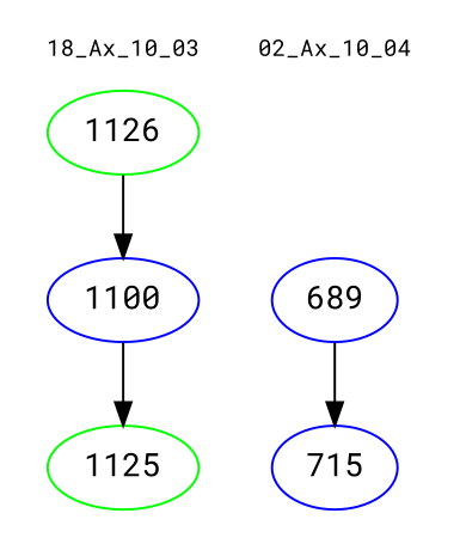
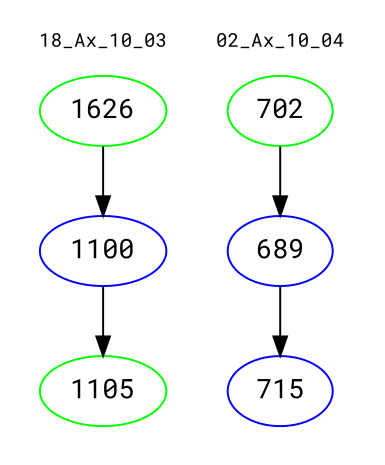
  digraph {
    fontname="Roboto Mono"
    node [color=green fontname="Roboto Mono"]
    edge [color=black fontname="Roboto Mono"]
-   n1 [label=1126]
+   n1 [label=1626]
    n2 [color=blue label=1100]
-   n3 [label=1125]
+   n3 [label=1105]
+   n4 [label=702]
    n5 [color=blue label=689]
    n6 [color=blue label=715]
    subgraph cluster_1 {
      color=white
      fontsize=10
      label="18_Ax_10_03"
      n1
      n2
      n3
    }
    subgraph cluster_2 {
      color=white
      fontsize=10
      label="02_Ax_10_04"
+     n4
      n5
      n6
    }
    n1 -> n2
    n2 -> n3
+   n4 -> n5
    n5 -> n6
  }
